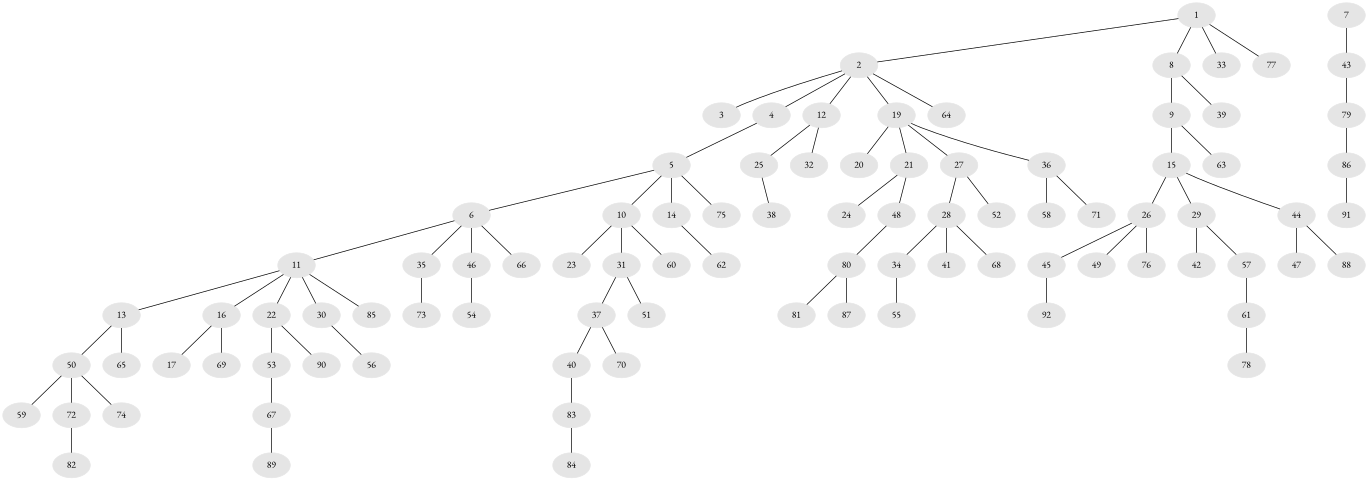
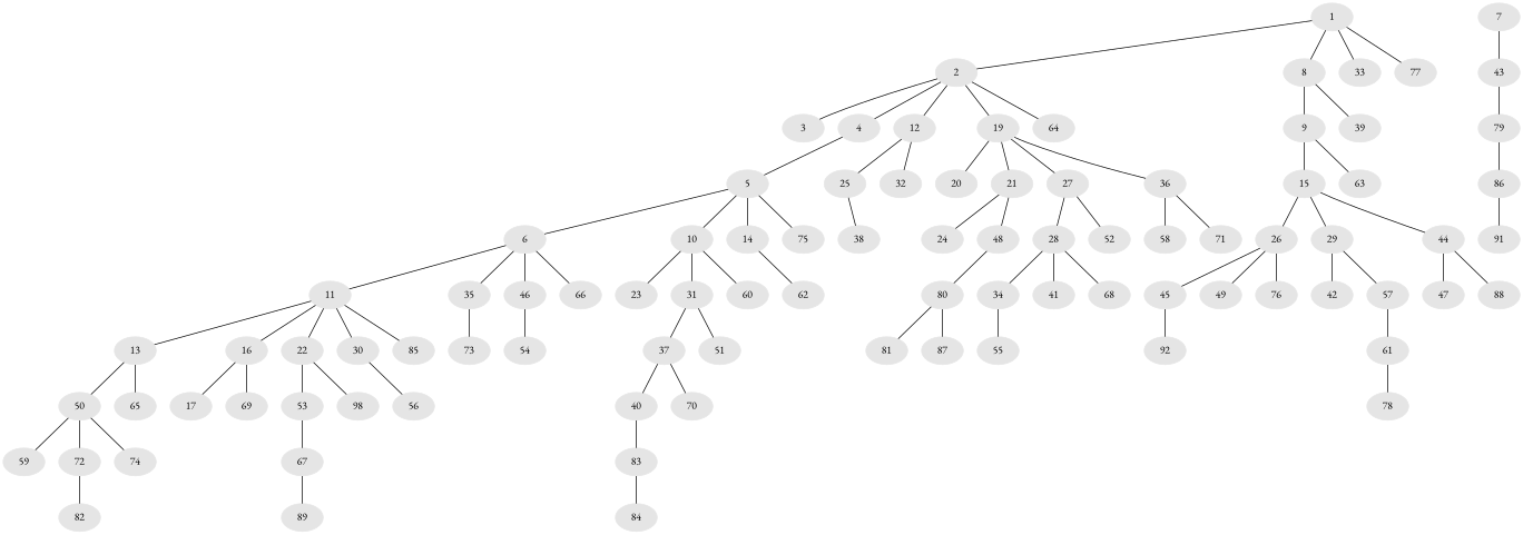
  graph {
    fontname="EB Garamond"
    node [color=gray90 fontname="EB Garamond" style=filled]
    edge [fontname="EB Garamond"]
    1
    2
    8
    33
    77
    3
    4
    12
    19
    64
    9
    39
    5
    25
    32
    20
    21
    27
    36
    6
    10
    14
    75
    11
    35
    46
    66
    7
    43
    23
    31
    60
    62
    13
    16
    22
    30
    85
    73
    54
    79
    15
    63
    26
    29
    44
    37
    51
    50
    65
    17
    69
    53
-   90
+   90 [label=98]
    56
    38
    59
    72
    74
    45
    49
    76
    42
    57
    47
    88
    24
    48
    28
    52
    58
    71
    80
    67
    92
    34
    41
    68
    55
    61
    40
    70
    83
    84
    86
    81
    87
    82
    89
    78
    91
    1 -- 2
    1 -- 8
    1 -- 33
    1 -- 77
    2 -- 3
    2 -- 4
    2 -- 12
    2 -- 19
    2 -- 64
    8 -- 9
    8 -- 39
    4 -- 5
    12 -- 25
    12 -- 32
    19 -- 20
    19 -- 21
    19 -- 27
    19 -- 36
    9 -- 15
    9 -- 63
    5 -- 6
    5 -- 10
    5 -- 14
    5 -- 75
    25 -- 38
    21 -- 24
    21 -- 48
    27 -- 28
    27 -- 52
    36 -- 58
    36 -- 71
    6 -- 11
    6 -- 35
    6 -- 46
    6 -- 66
    10 -- 23
    10 -- 31
    10 -- 60
    14 -- 62
    11 -- 13
    11 -- 16
    11 -- 22
    11 -- 30
    11 -- 85
    35 -- 73
    46 -- 54
    7 -- 43
    43 -- 79
    31 -- 37
    31 -- 51
    13 -- 50
    13 -- 65
    16 -- 17
    16 -- 69
    22 -- 53
    22 -- 90
    30 -- 56
    79 -- 86
    15 -- 26
    15 -- 29
    15 -- 44
    26 -- 45
    26 -- 49
    26 -- 76
    29 -- 42
    29 -- 57
    44 -- 47
    44 -- 88
    37 -- 40
    37 -- 70
    50 -- 59
    50 -- 72
    50 -- 74
    53 -- 67
    72 -- 82
    45 -- 92
    57 -- 61
    48 -- 80
    28 -- 34
    28 -- 41
    28 -- 68
    80 -- 81
    80 -- 87
    67 -- 89
    34 -- 55
    61 -- 78
    40 -- 83
    83 -- 84
    86 -- 91
  }
